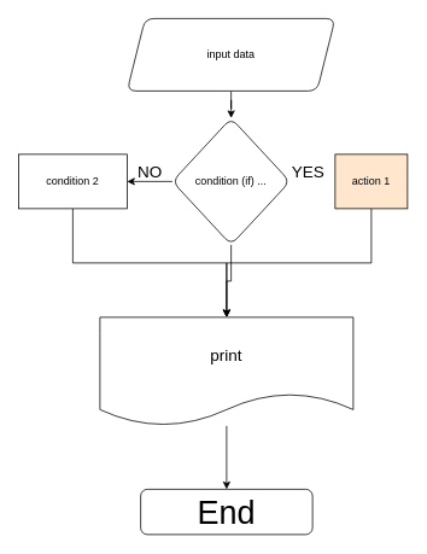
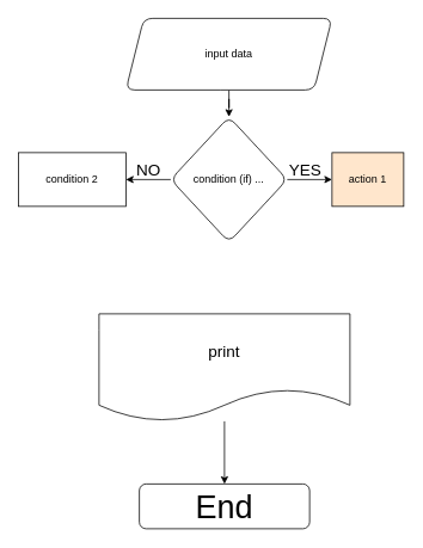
  <mxCell id="0" />
  <mxCell id="1" parent="0" />
  <mxCell id="2" value="" style="edgeStyle=orthogonalEdgeStyle;rounded=0;orthogonalLoop=1;jettySize=auto;html=1;fontSize=36;" parent="1" source="3" target="6" edge="1"><mxGeometry relative="1" as="geometry" /></mxCell>
  <mxCell id="3" value="input data" style="shape=parallelogram;perimeter=parallelogramPerimeter;whiteSpace=wrap;html=1;fixedSize=1;rounded=1;" parent="1" vertex="1"><mxGeometry x="140" y="20" width="230" height="80" as="geometry" /></mxCell>
- <mxCell id="4" value="" style="edgeStyle=orthogonalEdgeStyle;rounded=0;orthogonalLoop=1;jettySize=auto;html=1;fontSize=36;" parent="1" source="6" target="15" edge="1"><mxGeometry relative="1" as="geometry" /></mxCell>
+ <mxCell id="4" value="" style="edgeStyle=orthogonalEdgeStyle;rounded=0;orthogonalLoop=1;jettySize=auto;html=1;fontSize=36;" parent="1" source="6" target="8" edge="1"><mxGeometry relative="1" as="geometry" /></mxCell>
  <mxCell id="5" value="" style="edgeStyle=orthogonalEdgeStyle;rounded=0;orthogonalLoop=1;jettySize=auto;html=1;fontSize=12;" parent="1" source="6" target="11" edge="1"><mxGeometry relative="1" as="geometry" /></mxCell>
  <mxCell id="6" value="condition (if) ..." style="rhombus;whiteSpace=wrap;html=1;rounded=1;" parent="1" vertex="1"><mxGeometry x="190" y="130" width="130" height="140" as="geometry" /></mxCell>
- <mxCell id="7" value="" style="edgeStyle=orthogonalEdgeStyle;rounded=0;orthogonalLoop=1;jettySize=auto;html=1;fontSize=18;entryX=0.5;entryY=0;entryDx=0;entryDy=0;" parent="1" source="8" target="15" edge="1"><mxGeometry relative="1" as="geometry"><mxPoint x="575" y="330" as="targetPoint" /></mxGeometry></mxCell>
  <mxCell id="8" value="action 1" style="rounded=0;whiteSpace=wrap;html=1;fontSize=12;fillColor=#ffe6cc;" parent="1" vertex="1"><mxGeometry x="370" y="170" width="80" height="60" as="geometry" /></mxCell>
  <mxCell id="9" value="YES" style="text;html=1;align=center;verticalAlign=middle;resizable=0;points=[];autosize=1;strokeColor=none;fillColor=none;fontSize=18;" parent="1" vertex="1"><mxGeometry x="310" y="170" width="60" height="40" as="geometry" /></mxCell>
- <mxCell id="10" value="" style="edgeStyle=orthogonalEdgeStyle;rounded=0;orthogonalLoop=1;jettySize=auto;html=1;fontSize=18;" parent="1" source="11" target="15" edge="1"><mxGeometry relative="1" as="geometry" /></mxCell>
  <mxCell id="11" value="condition 2" style="rounded=0;whiteSpace=wrap;html=1;fontSize=12;" parent="1" vertex="1"><mxGeometry x="20" y="170" width="120" height="60" as="geometry" /></mxCell>
  <mxCell id="12" value="NO" style="text;html=1;align=center;verticalAlign=middle;resizable=0;points=[];autosize=1;strokeColor=none;fillColor=none;fontSize=18;" parent="1" vertex="1"><mxGeometry x="140" y="170" width="50" height="40" as="geometry" /></mxCell>
  <mxCell id="13" value="&lt;span style=&quot;font-size: 36px;&quot;&gt;End&lt;/span&gt;" style="rounded=1;whiteSpace=wrap;html=1;" parent="1" vertex="1"><mxGeometry x="155" y="540" width="190" height="50" as="geometry" /></mxCell>
  <mxCell id="14" value="" style="edgeStyle=orthogonalEdgeStyle;rounded=0;orthogonalLoop=1;jettySize=auto;html=1;fontSize=18;" parent="1" source="15" target="13" edge="1"><mxGeometry relative="1" as="geometry" /></mxCell>
  <mxCell id="15" value="print" style="shape=document;whiteSpace=wrap;html=1;boundedLbl=1;fontSize=18;" parent="1" vertex="1"><mxGeometry x="110" y="350" width="280" height="120" as="geometry" /></mxCell>
